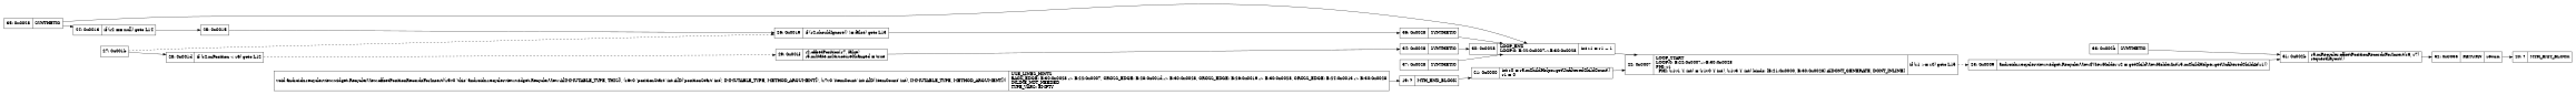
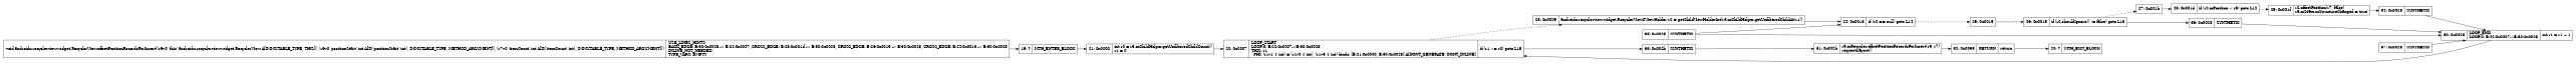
  digraph {
    rankdir=LR
    node [shape=record]
-   n1 [label="{19\:\ ?|MTH_END_BLOCK\l}"]
+   n1 [label="{19\:\ ?|MTH_ENTER_BLOCK\l}"]
    n2 [label="{21\:\ 0x0000|int r0 = r5.mChildHelper.getUnfilteredChildCount()\lr1 = 0\l}"]
-   n3 [label="{22\:\ 0x0007|LOOP_START\lLOOP:0: B:22:0x0007\-\>B:30:0x0028\lPHI: r1 \l  PHI: (r1v1 'i' int) = (r1v0 'i' int), (r1v3 'i' int) binds: [B:21:0x0000, B:30:0x0028] A[DONT_GENERATE, DONT_INLINE]\l|if (r1 \>= r0) goto L15\l}"]
+   n3 [label="{22\:\ 0x0007|LOOP_START\lLOOP:0: B:22:0x0007\-\>B:30:0x0028\lTHIS: r1 \l  PHI: (r1v1 'i' int) = (r1v0 'i' int), (r1v3 'i' int) binds: [B:21:0x0000, B:30:0x0028] A[DONT_GENERATE, DONT_INLINE]\l|if (r1 \>= r0) goto L15\l}"]
    n4 [label="{23\:\ 0x0009|androidx.recyclerview.widget.RecyclerView$ViewHolder r2 = getChildViewHolderInt(r5.mChildHelper.getUnfilteredChildAt(r1))\l}"]
    n5 [label="{33\:\ 0x002b|SYNTHETIC\l}"]
    n6 [label="{24\:\ 0x0013|if (r2 == null) goto L14\l}"]
    n7 [label="{31\:\ 0x002b|r5.mRecycler.offsetPositionRecordsForInsert(r6, r7)\lrequestLayout()\l}"]
    n8 [label="{25\:\ 0x0015}"]
    n9 [label="{26\:\ 0x0019|if (r2.shouldIgnore() != false) goto L13\l}"]
    n10 [label="{35\:\ 0x0028|SYNTHETIC\l}"]
    n11 [label="{30\:\ 0x0028|LOOP_END\lLOOP:0: B:22:0x0007\-\>B:30:0x0028\l|int r1 = r1 + 1\l}"]
    n12 [label="{27\:\ 0x001b}"]
    n13 [label="{36\:\ 0x0028|SYNTHETIC\l}"]
    n14 [label="{28\:\ 0x001d|if (r2.mPosition \< r6) goto L12\l}"]
    n15 [label="{29\:\ 0x001f|r2.offsetPosition(r7, false)\lr5.mState.mStructureChanged = true\l}"]
    n16 [label="{34\:\ 0x0028|SYNTHETIC\l}"]
    n17 [label="{37\:\ 0x0028|SYNTHETIC\l}"]
    n18 [label="{32\:\ 0x0033|RETURN\l|return\l}"]
    n19 [label="{20\:\ ?|MTH_EXIT_BLOCK\l}"]
    n20 [label="{void androidx.recyclerview.widget.RecyclerView.offsetPositionRecordsForInsert((r5v0 'this' androidx.recyclerview.widget.RecyclerView A[IMMUTABLE_TYPE, THIS]), (r6v0 'positionStart' int A[D('positionStart' int), IMMUTABLE_TYPE, METHOD_ARGUMENT]), (r7v0 'itemCount' int A[D('itemCount' int), IMMUTABLE_TYPE, METHOD_ARGUMENT]))  | USE_LINES_HINTS\lBACK_EDGE: B:30:0x0028 \-\> B:22:0x0007, CROSS_EDGE: B:28:0x001d \-\> B:30:0x0028, CROSS_EDGE: B:26:0x0019 \-\> B:30:0x0028, CROSS_EDGE: B:24:0x0013 \-\> B:30:0x0028\lINLINE_NOT_NEEDED\lTYPE_VARS: EMPTY\l}"]
    n1 -> n2
    n2 -> n3
    n3 -> n4 [style=dashed]
-   n4 -> n7
+   n3 -> n5
+   n4 -> n6
    n5 -> n7
-   n6 -> n8 [style=solid]
+   n6 -> n8 [style=dashed]
    n7 -> n18
    n8 -> n9
-   n12 -> n9 [style=dashed]
+   n9 -> n12 [style=dashed]
    n9 -> n13
    n10 -> n6
    n10 -> n11
    n11 -> n3
    n12 -> n14
    n13 -> n11
    n14 -> n15 [style=dashed]
    n15 -> n16
    n16 -> n11
    n17 -> n11
    n18 -> n19
    n20 -> n1
  }
